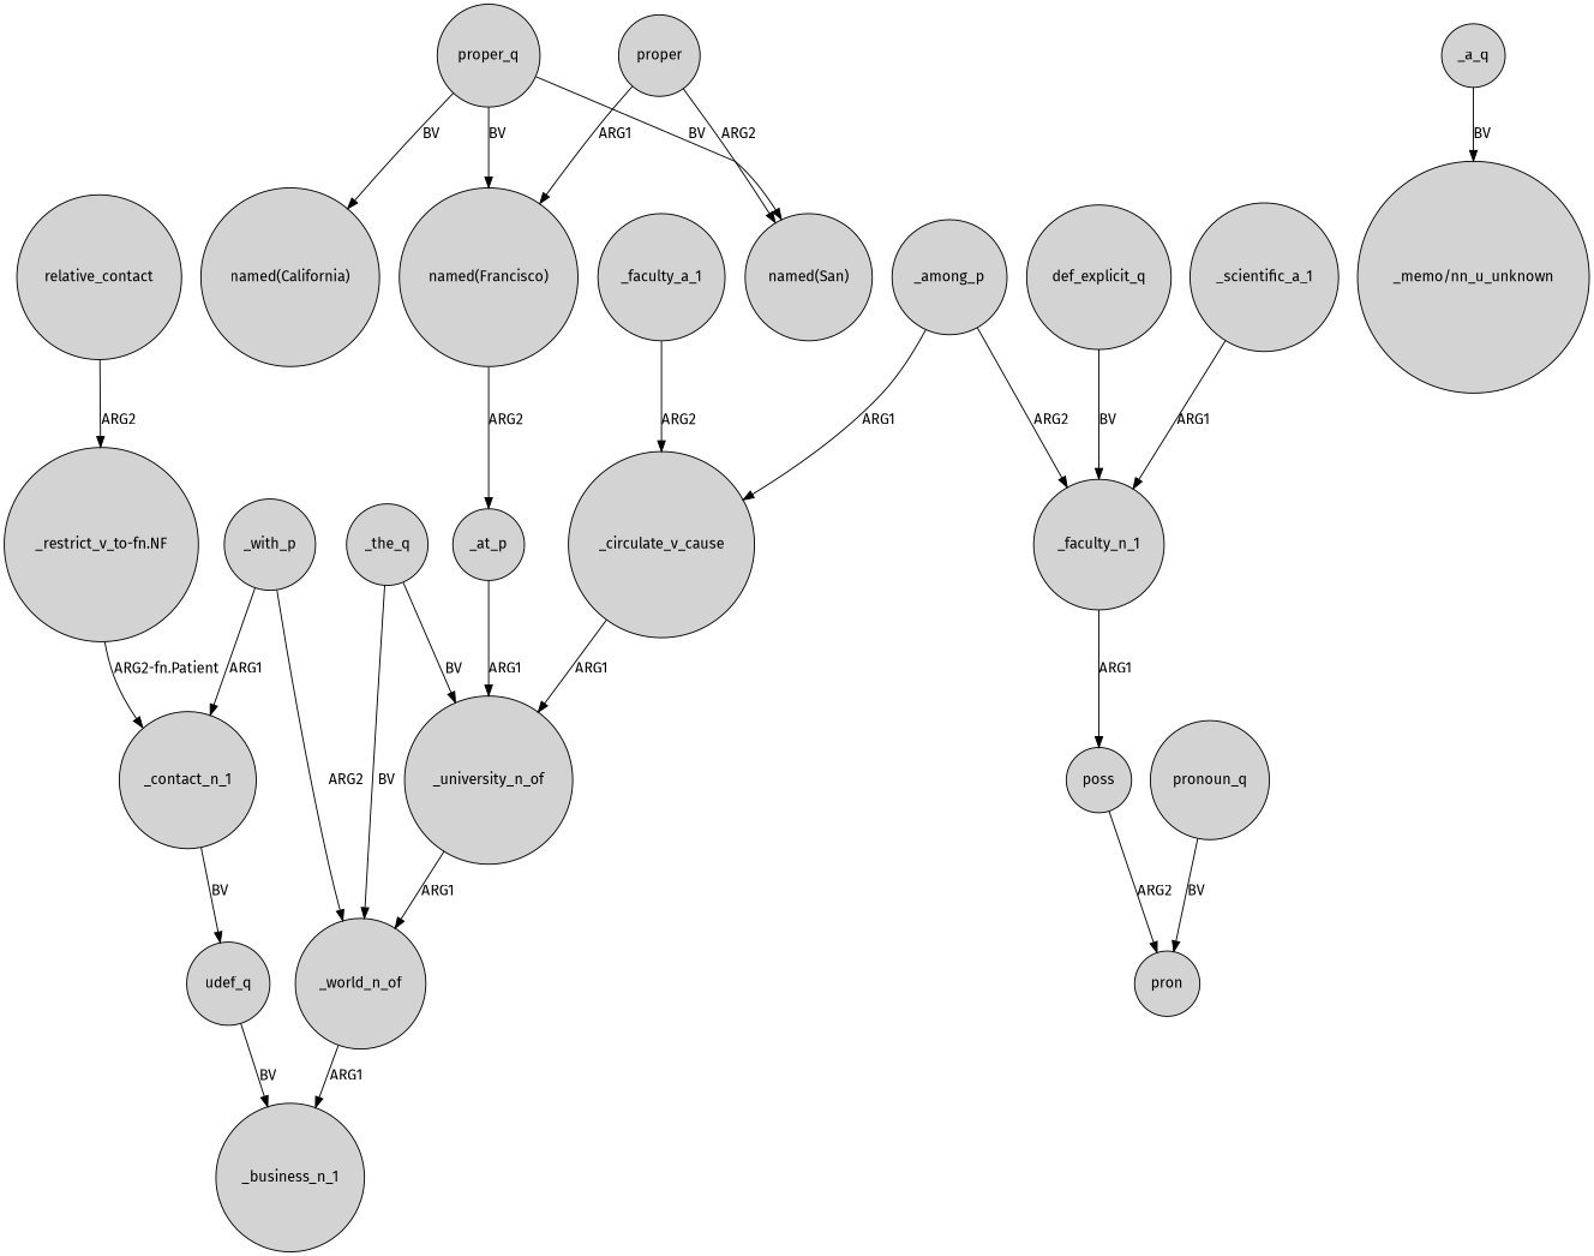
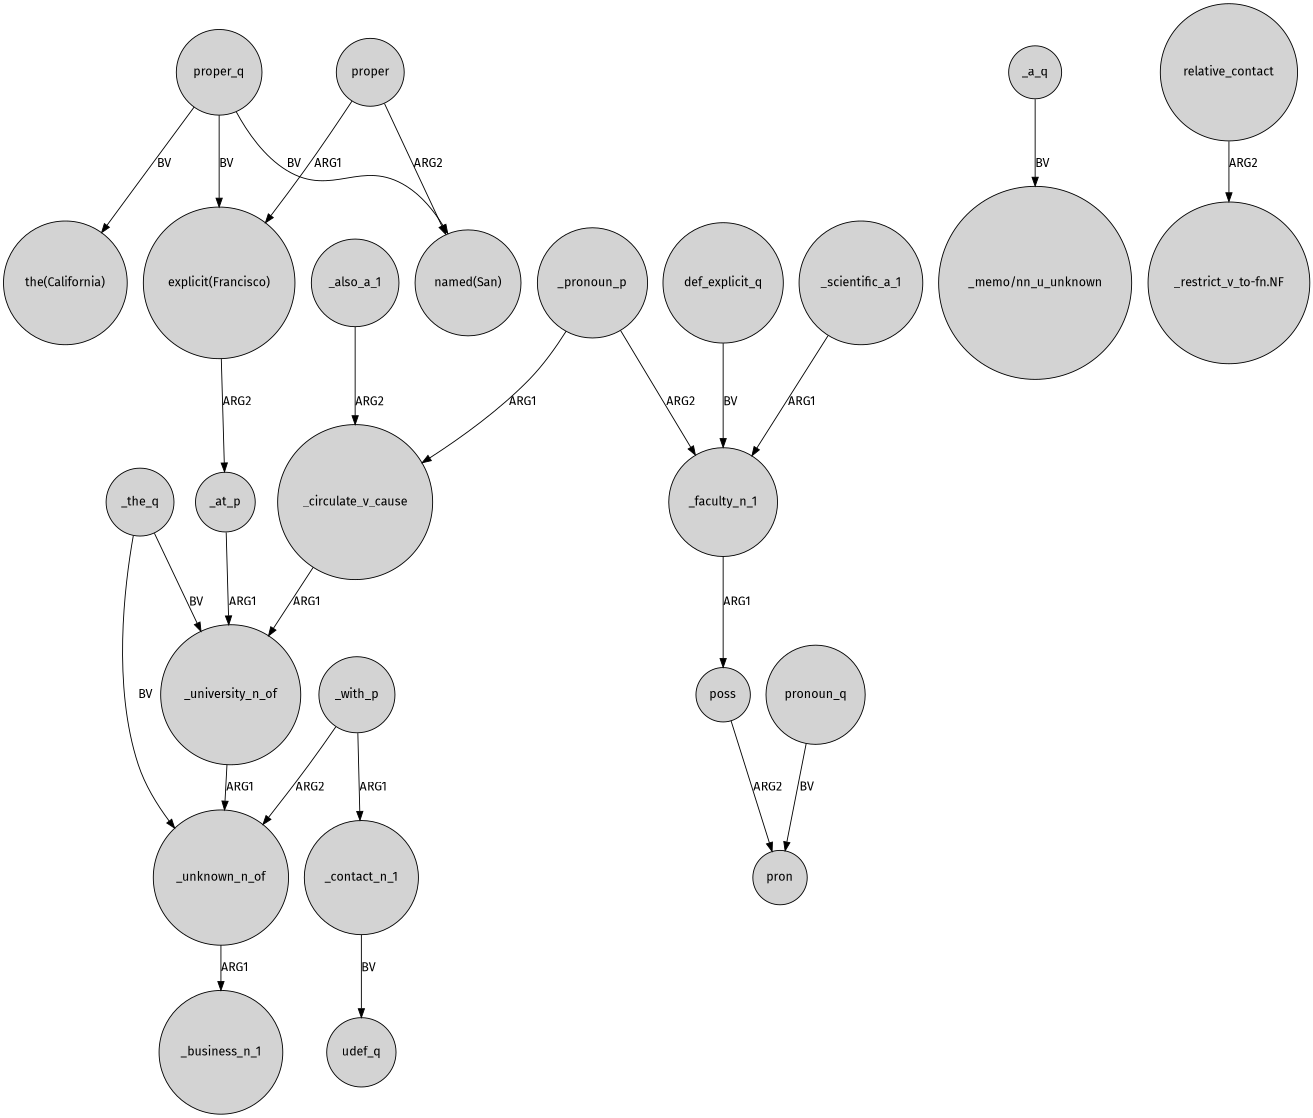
  digraph {
    fontname="Fira Sans"
    node [fontname="Fira Sans" shape=circle style=filled]
    edge [fontname="Fira Sans"]
    _university_n_of
-   _world_n_of
+   _world_n_of [label=_unknown_n_of]
    _a_q
    "_memo/nn_u_unknown"
    poss
    pron
    _faculty_n_1
    _the_q
    _business_n_1
    proper_q
-   "named(California)"
-   "named(Francisco)"
+   "named(California)" [label="the(California)"]
+   "named(Francisco)" [label="explicit(Francisco)"]
    "named(San)"
    _at_p
    n15 [label=proper]
    _with_p
    _contact_n_1
    udef_q
    n19 [label=relative_contact]
    "_restrict_v_to-fn.NF"
-   _also_a_1 [label=_faculty_a_1]
+   _also_a_1
    _circulate_v_cause
    pronoun_q
-   _among_p
+   _among_p [label=_pronoun_p]
    def_explicit_q
    _scientific_a_1
    _university_n_of -> _world_n_of [label=ARG1]
    _world_n_of -> _business_n_1 [label=ARG1]
    _a_q -> "_memo/nn_u_unknown" [label=BV]
    poss -> pron [label=ARG2]
    _faculty_n_1 -> poss [label=ARG1]
    _the_q -> _university_n_of [label=BV]
    _the_q -> _world_n_of [label=BV]
    proper_q -> "named(California)" [label=BV]
    proper_q -> "named(Francisco)" [label=BV]
    proper_q -> "named(San)" [label=BV]
    "named(Francisco)" -> _at_p [label=ARG2]
    _at_p -> _university_n_of [label=ARG1]
    n15 -> "named(Francisco)" [label=ARG1]
    n15 -> "named(San)" [label=ARG2]
    _with_p -> _world_n_of [label=ARG2]
    _with_p -> _contact_n_1 [label=ARG1]
    _contact_n_1 -> udef_q [label=BV]
-   udef_q -> _business_n_1 [label=BV]
    n19 -> "_restrict_v_to-fn.NF" [label=ARG2]
-   "_restrict_v_to-fn.NF" -> _contact_n_1 [label="ARG2-fn.Patient"]
    _also_a_1 -> _circulate_v_cause [label=ARG2]
    _circulate_v_cause -> _university_n_of [label=ARG1]
    pronoun_q -> pron [label=BV]
    _among_p -> _faculty_n_1 [label=ARG2]
    _among_p -> _circulate_v_cause [label=ARG1]
    def_explicit_q -> _faculty_n_1 [label=BV]
    _scientific_a_1 -> _faculty_n_1 [label=ARG1]
  }
